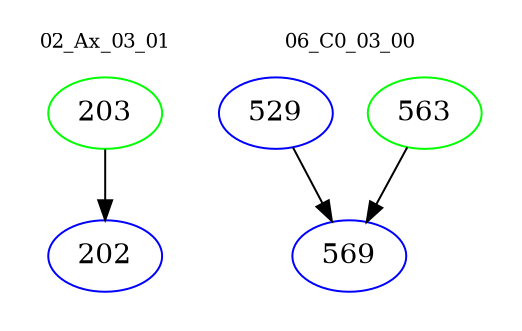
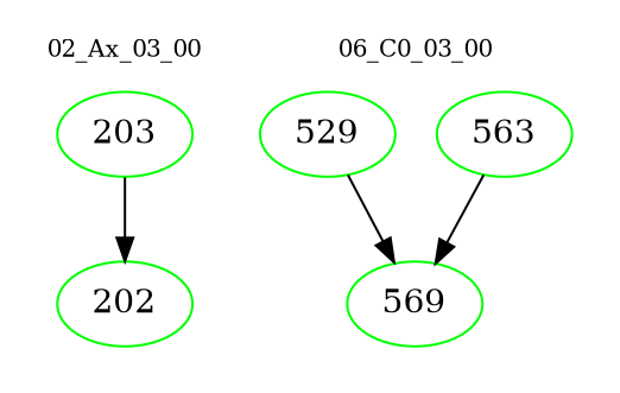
  digraph {
    node [color=blue]
    edge [color=black]
    n1 [color=green label=203]
-   n2 [label=202]
+   n2 [color=green label=202]
    n3 [color=green label=563]
-   n4 [label=529]
-   n5 [label=569]
+   n4 [color=green label=529]
+   n5 [color=green label=569]
    subgraph cluster_1 {
      color=white
      fontsize=10
-     label="02_Ax_03_01"
+     label="02_Ax_03_00"
      n1
      n2
    }
    subgraph cluster_2 {
      color=white
      fontsize=10
      label="06_C0_03_00"
      n3
      n4
      n5
    }
    n1 -> n2
    n3 -> n5
    n4 -> n5
  }
